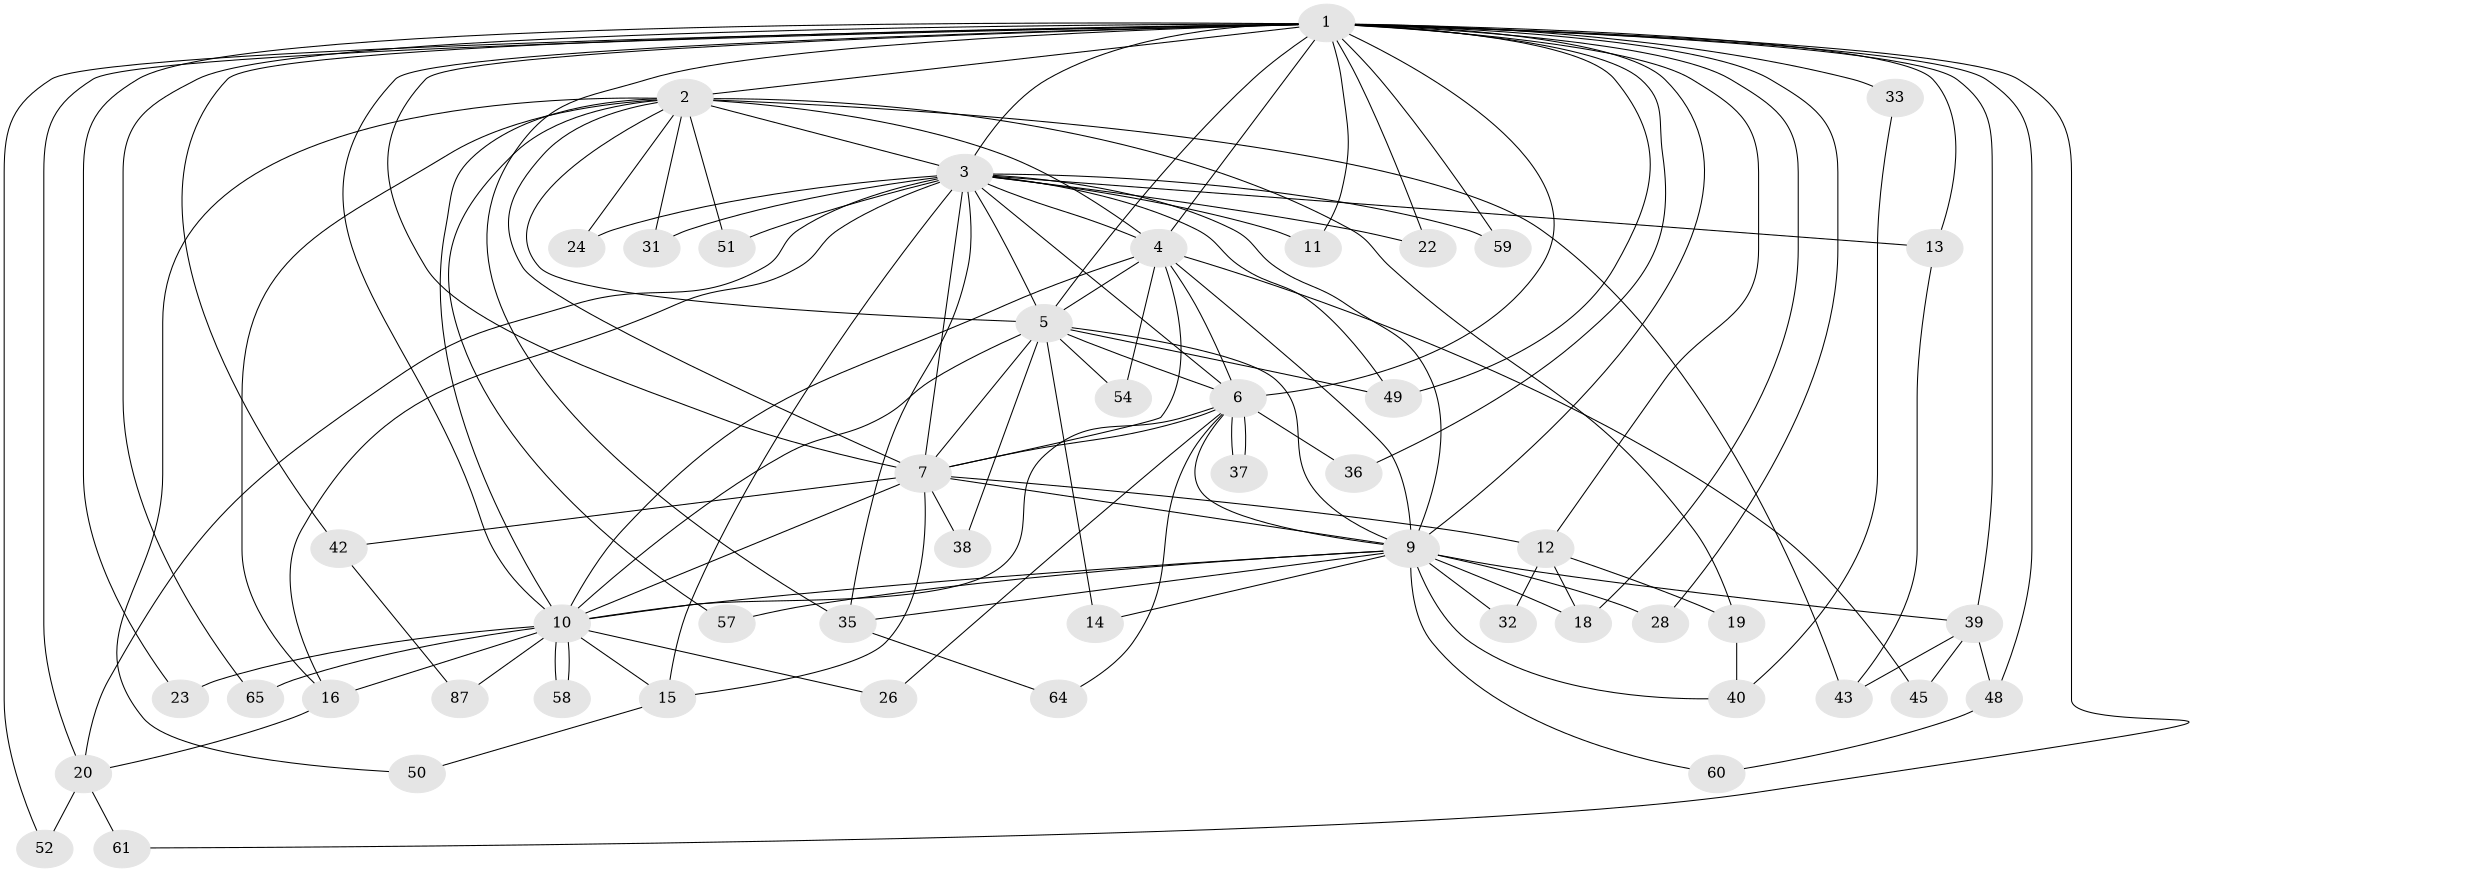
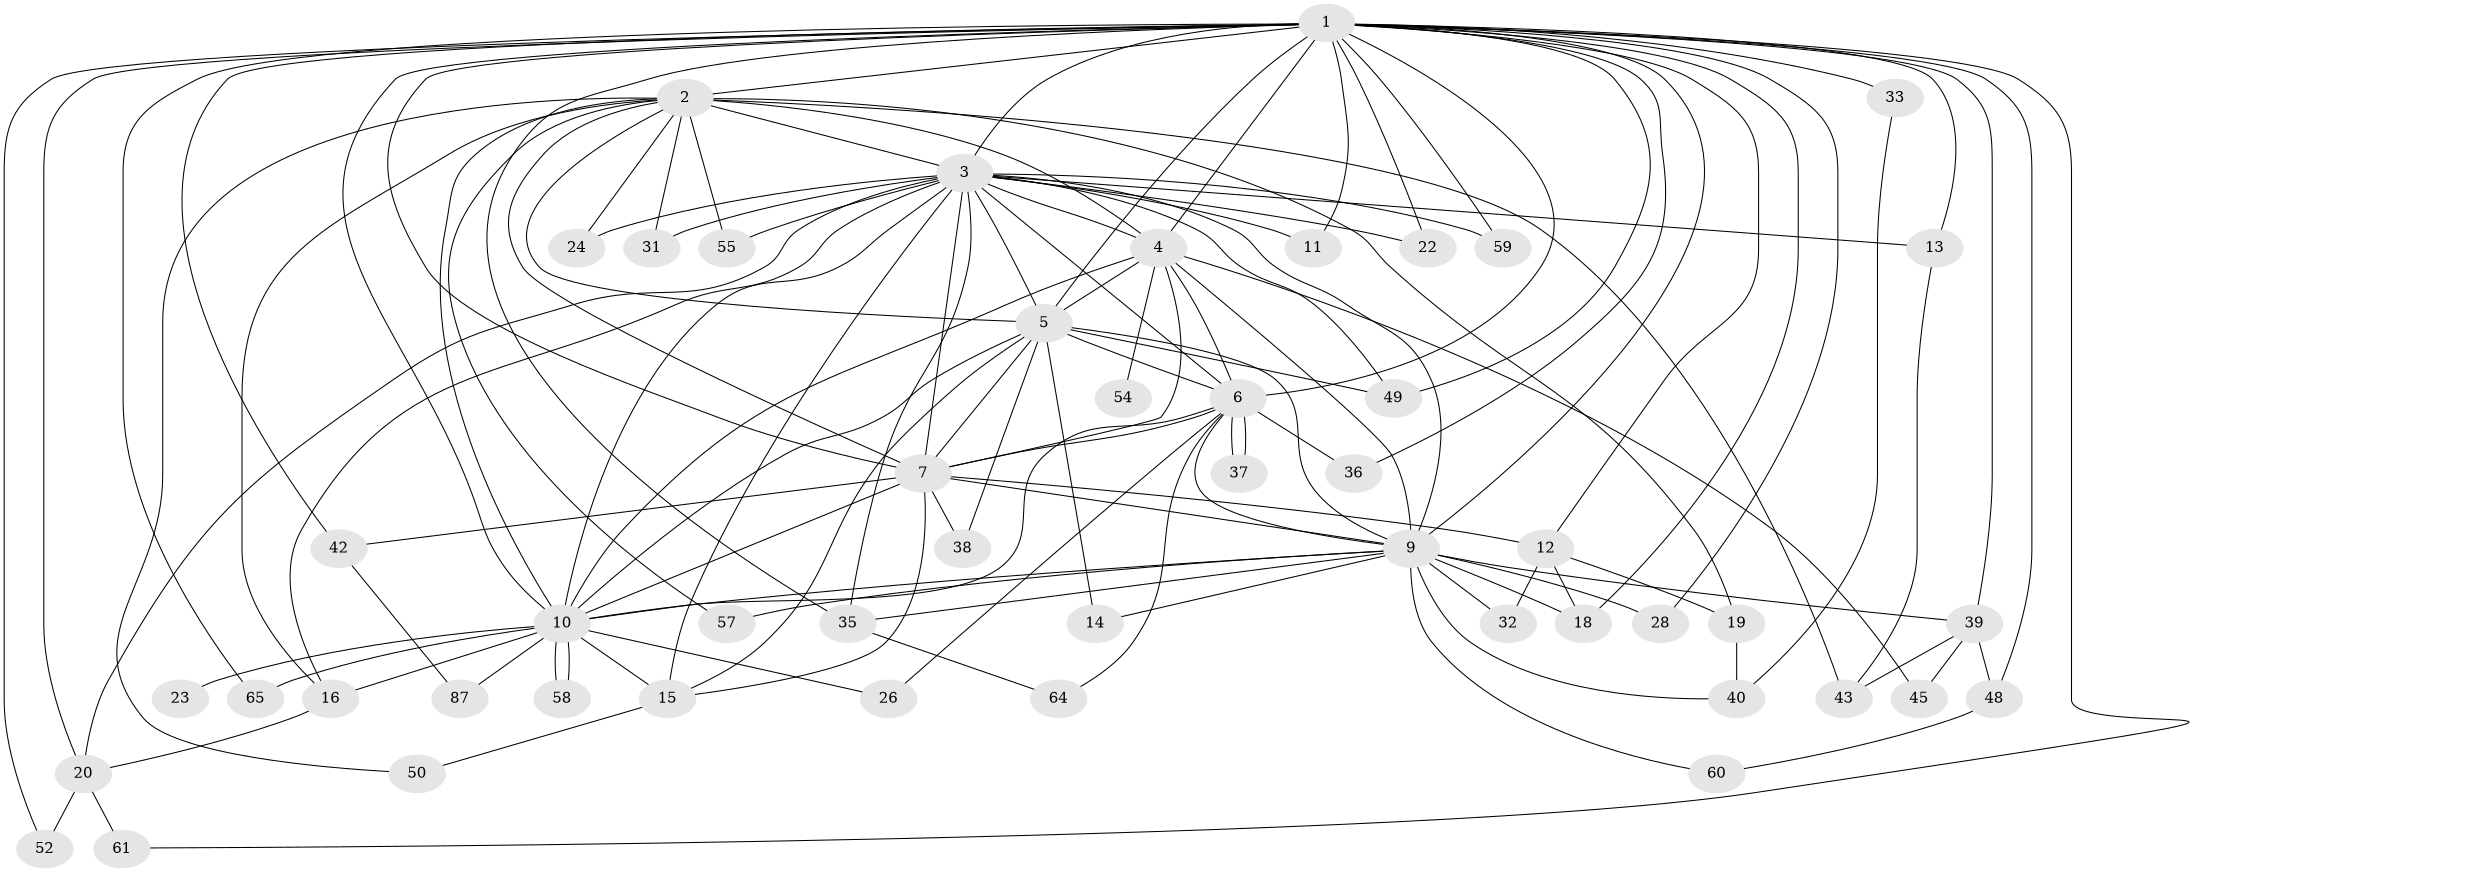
  graph {
    node [color=gray90 style=filled]
    1 [super="+8"]
    2 [super="+17"]
    3 [super="+25"]
    4
    5 [super="+44"]
    6 [super="+21"]
    7 [super="+34"]
    9 [super="+66"]
    10 [super="+29"]
    11
    12 [super="+30"]
    13
    18
    20 [super="+27"]
    22
    23
    28
    33
    35 [super="+62"]
    36
    39 [super="+53"]
    42
    48
    49 [super="+56"]
    52
    59
    61
    65
    16 [super="+46"]
    19
    24
    31
    43
    50
-   51
+   51 [label=55]
    57
    15 [super="+55"]
    45
    54
    14
    38
    26
    37
    64
    32
    40 [super="+63"]
    60
    n48 [label=87]
    58
    1 -- 2 [weight=3]
    1 -- 3 [weight=2]
    1 -- 4 [weight=2]
    1 -- 5 [weight=3]
    1 -- 6 [weight=2]
    1 -- 7 [weight=2]
    1 -- 9 [weight=2]
    1 -- 10 [weight=2]
    1 -- 11
    1 -- 12
    1 -- 13
    1 -- 18
    1 -- 20
    1 -- 22
-   1 -- 23
    1 -- 28
    1 -- 33 [weight=2]
    1 -- 35
    1 -- 36
    1 -- 39
    1 -- 42
    1 -- 48
    1 -- 49
    1 -- 52
    1 -- 59
    1 -- 61
    1 -- 65
    2 -- 3
    2 -- 4
    2 -- 5
    2 -- 7
    2 -- 10
    2 -- 16
    2 -- 19
    2 -- 24
    2 -- 31
    2 -- 43
    2 -- 50
    2 -- 51
    2 -- 57
    3 -- 4
    3 -- 5
    3 -- 6
    3 -- 7
    3 -- 9
+   3 -- 10
    3 -- 11
    3 -- 13
    3 -- 20
    3 -- 22
    3 -- 35
    3 -- 49
    3 -- 59
    3 -- 16
    3 -- 24
    3 -- 31
    3 -- 51
    3 -- 15
    4 -- 5
    4 -- 6
    4 -- 7
    4 -- 9
    4 -- 10
    4 -- 45
    4 -- 54
    5 -- 6 [weight=2]
    5 -- 7
    5 -- 9
    5 -- 10
    5 -- 49
-   5 -- 54
+   5 -- 15
    5 -- 14
    5 -- 38
    6 -- 7
    6 -- 9
    6 -- 10 [weight=2]
    6 -- 36
    6 -- 26
    6 -- 37
    6 -- 37
    6 -- 64
    7 -- 9 [weight=2]
    7 -- 10
    7 -- 12 [weight=2]
    7 -- 42
    7 -- 15
    7 -- 38
    9 -- 10
    9 -- 18
    9 -- 28
    9 -- 35
    9 -- 39
    9 -- 57
    9 -- 14
    9 -- 32
    9 -- 40
    9 -- 60
    10 -- 23
    10 -- 65
    10 -- 16
    10 -- 15
    10 -- 26
    10 -- n48
    10 -- 58
    10 -- 58
    12 -- 18
    12 -- 19
    12 -- 32
    13 -- 43
    20 -- 52
    20 -- 61
    33 -- 40
    35 -- 64
    39 -- 48
    39 -- 43
    39 -- 45
    42 -- n48
    48 -- 60
    16 -- 20
    19 -- 40
    15 -- 50
  }
